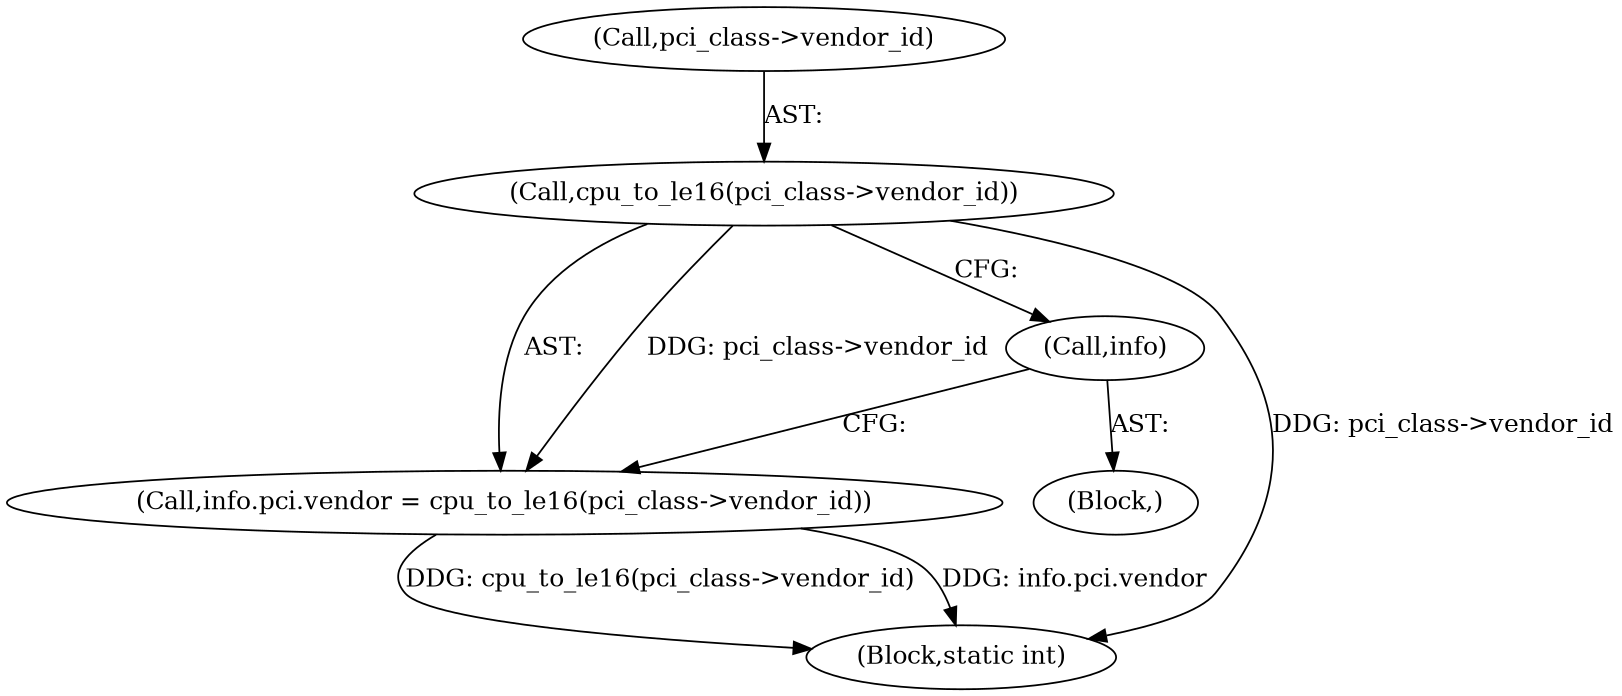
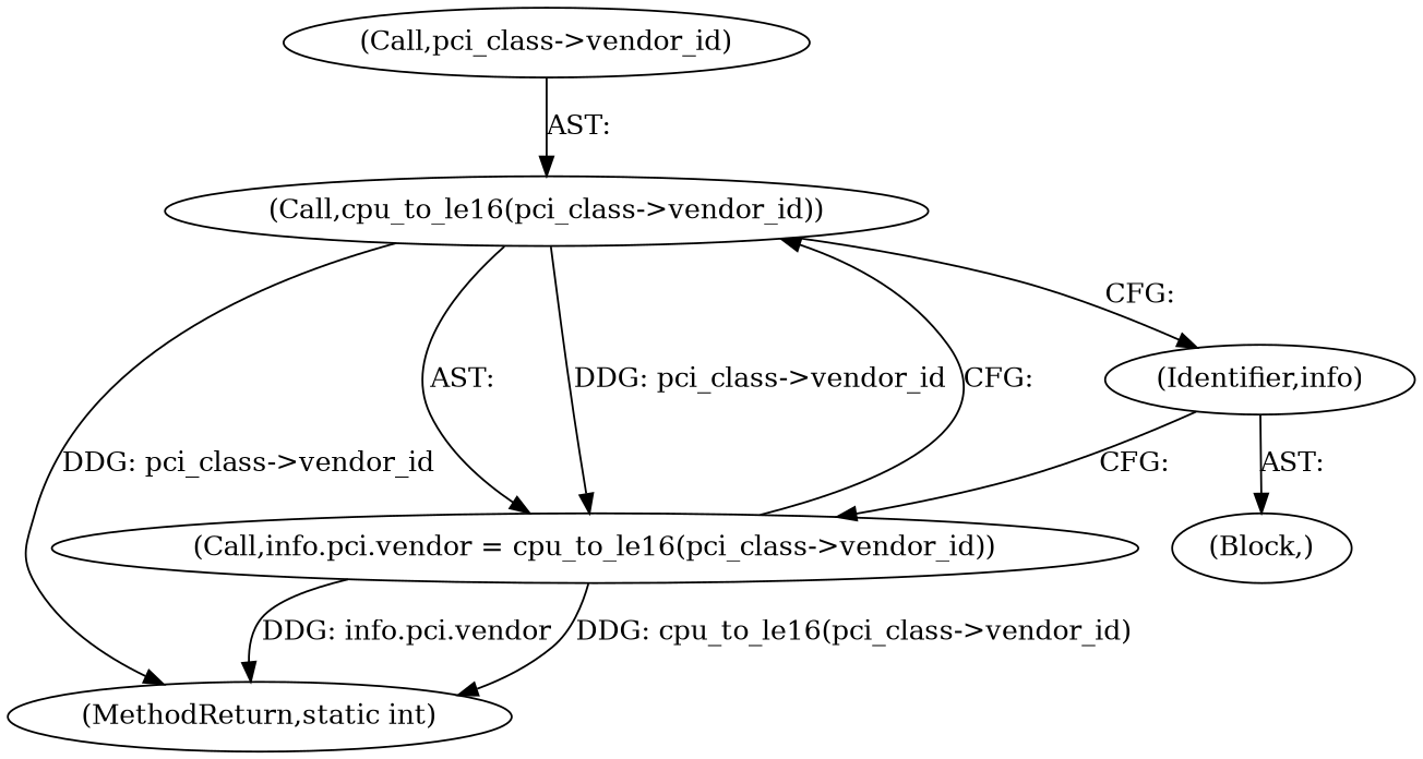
  digraph {
    n1 [label="(Call,cpu_to_le16(pci_class->vendor_id))"]
    n2 [label="(Call,info.pci.vendor = cpu_to_le16(pci_class->vendor_id))"]
-   n3 [label="(Block,static int)"]
-   n4 [label="(Call,info)"]
+   n3 [label="(MethodReturn,static int)"]
+   n4 [label="(Identifier,info)"]
    n5 [label="(Call,pci_class->vendor_id)"]
    n6 [label="(Block,)"]
    n1 -> n2 [label="AST: "]
    n1 -> n2 [label="DDG: pci_class->vendor_id"]
    n1 -> n3 [label="DDG: pci_class->vendor_id"]
    n1 -> n4 [label="CFG: "]
+   n2 -> n1 [label="CFG: "]
    n2 -> n3 [label="DDG: info.pci.vendor"]
    n2 -> n3 [label="DDG: cpu_to_le16(pci_class->vendor_id)"]
    n4 -> n2 [label="CFG: "]
    n4 -> n6 [label="AST: "]
    n5 -> n1 [label="AST: "]
  }
